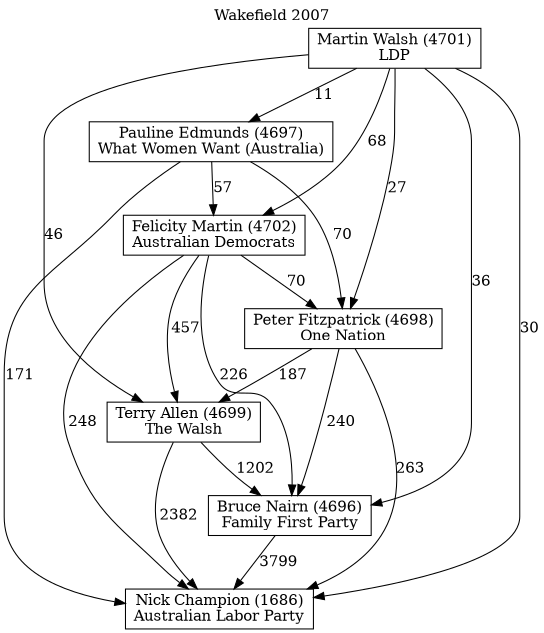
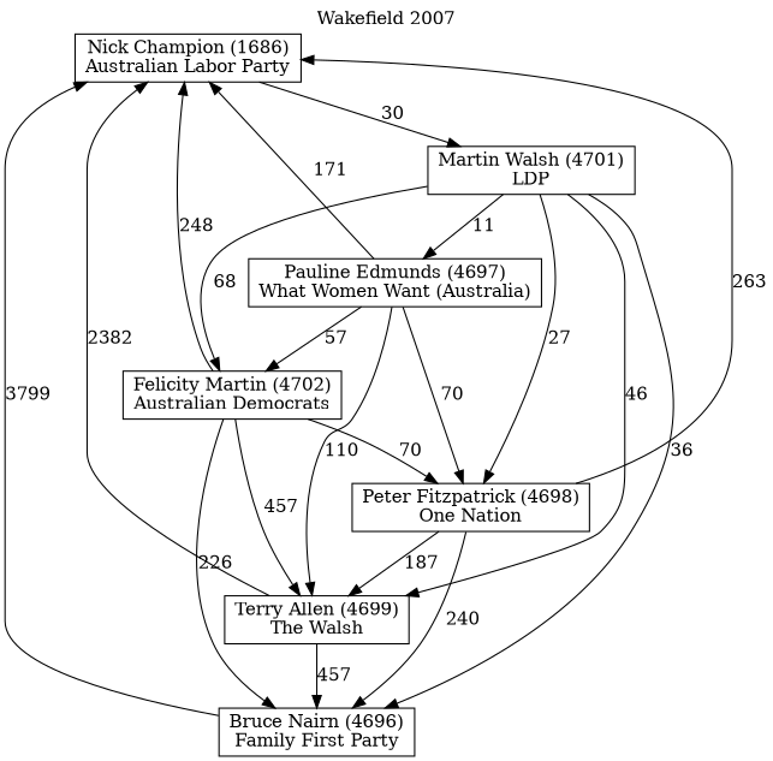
  digraph {
    label="Wakefield 2007"
    labelloc=t
    mclimit=10
    node [shape=box]
    n1 [label="Nick Champion (1686)\nAustralian Labor Party"]
    n2 [label="Bruce Nairn (4696)\nFamily First Party"]
    n3 [label="Terry Allen (4699)\nThe Walsh"]
    n4 [label="Felicity Martin (4702)\nAustralian Democrats"]
    n5 [label="Peter Fitzpatrick (4698)\nOne Nation"]
    n6 [label="Pauline Edmunds (4697)\nWhat Women Want (Australia)"]
    n7 [label="Martin Walsh (4701)\nLDP"]
    n2 -> n1 [label=3799]
    n3 -> n1 [label=2382]
-   n3 -> n2 [label=1202]
+   n3 -> n2 [label=457]
    n4 -> n1 [label=248]
    n4 -> n2 [label=226]
    n4 -> n3 [label=457]
    n4 -> n5 [label=70]
    n5 -> n1 [label=263]
    n5 -> n2 [label=240]
    n5 -> n3 [label=187]
    n6 -> n1 [label=171]
+   n6 -> n3 [label=110]
    n6 -> n4 [label=57]
    n6 -> n5 [label=70]
-   n7 -> n1 [label=30]
+   n1 -> n7 [label=30]
    n7 -> n2 [label=36]
    n7 -> n3 [label=46]
    n7 -> n4 [label=68]
    n7 -> n5 [label=27]
    n7 -> n6 [label=11]
  }
